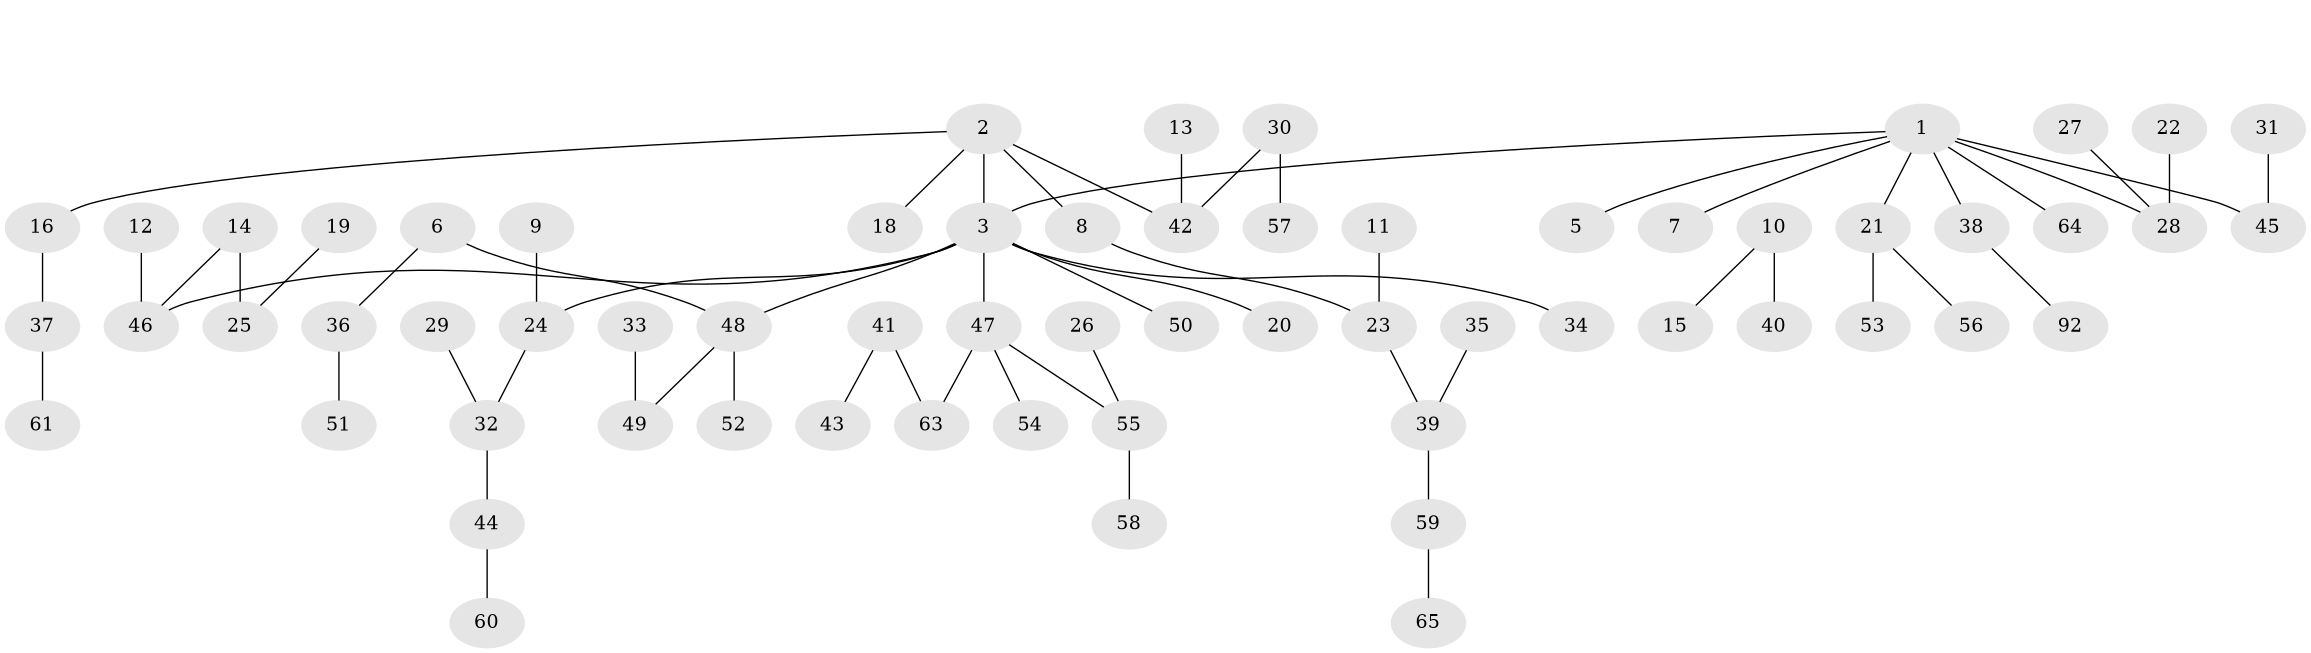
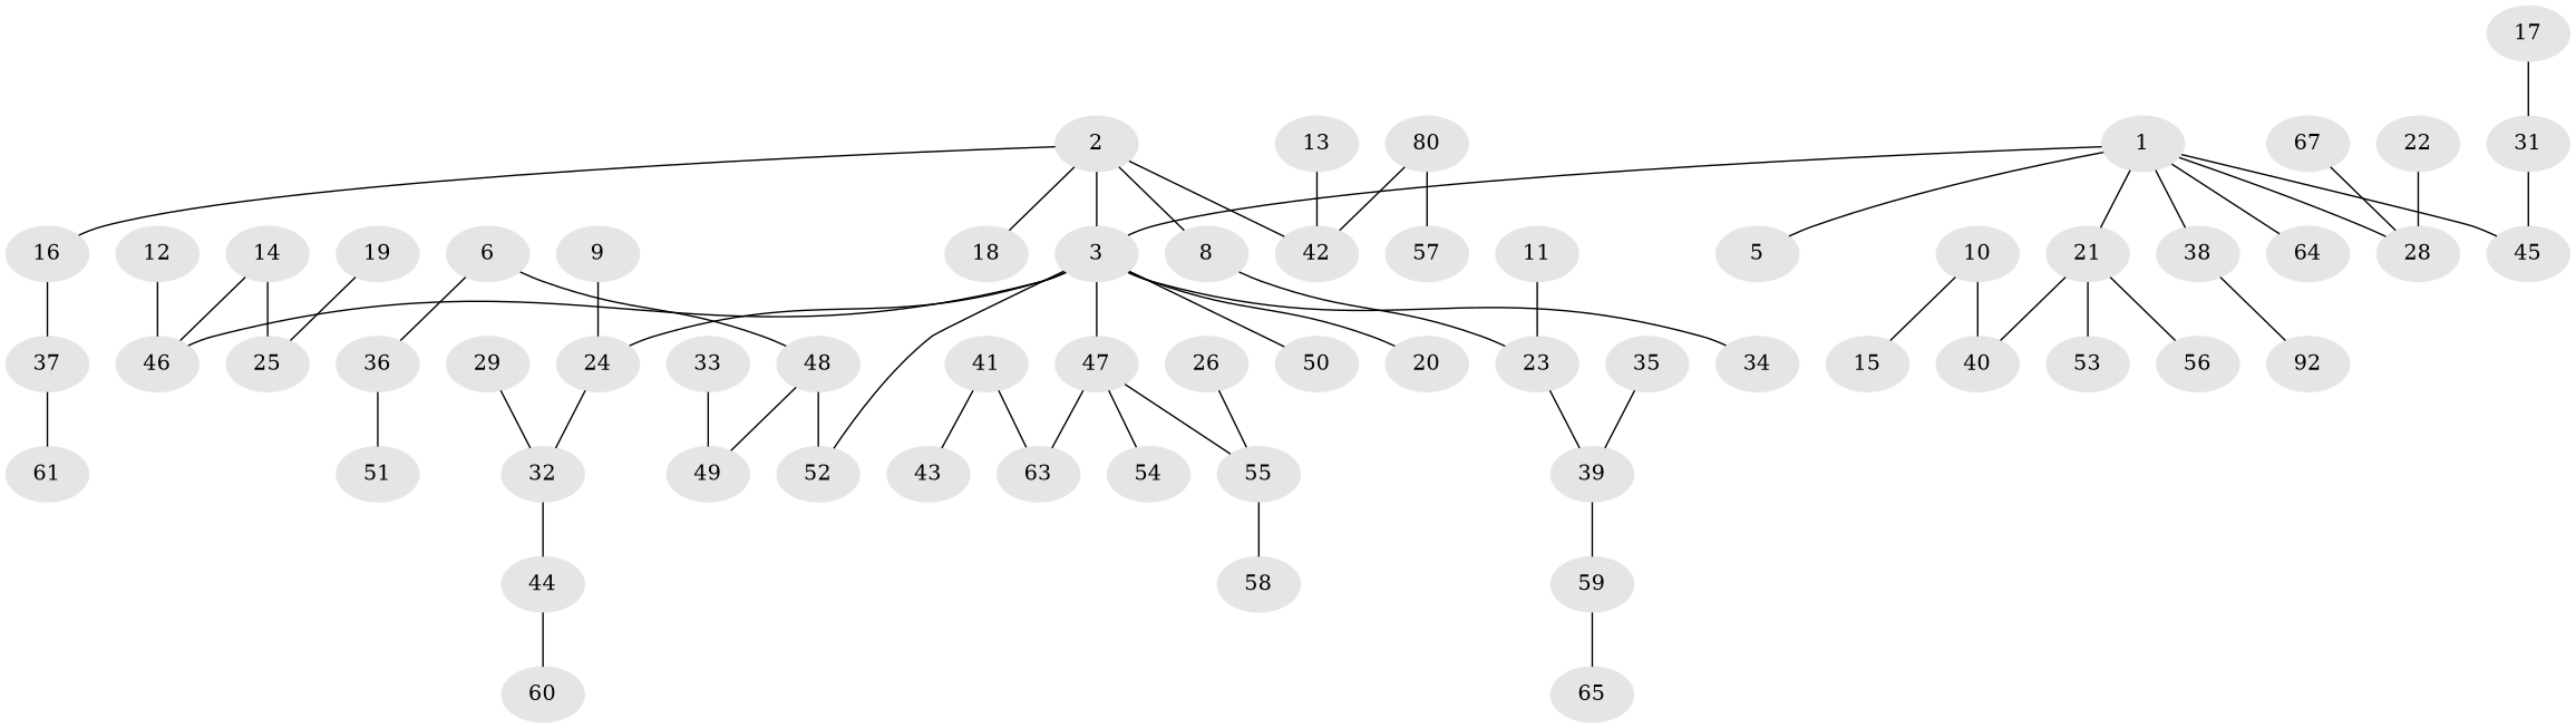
  graph {
    node [color=gray90 style=filled]
    edge [weight=1.0]
    1
    3
    5
-   7
    21
    28
    38
    45
    64
    20
    24
    34
    46
    47
    48
    50
    40
    53
    56
    n20 [label=92]
    2
    8
    16
    18
    42
    23
    37
    32
    55
    63
    54
    49
    52
    6
    36
    51
    39
    9
    10
    15
    11
    12
    13
    14
    25
    61
+   17
    31
    19
    22
    59
    44
    26
    58
-   27
+   27 [label=67]
    29
-   30
+   30 [label=80]
    57
    60
    33
    35
    65
    41
    43
    1 -- 3
    1 -- 5
-   1 -- 7
    1 -- 21
    1 -- 28
    1 -- 38
    1 -- 45
    1 -- 64
    3 -- 20
    3 -- 24
    3 -- 34
    3 -- 46
    3 -- 47
-   3 -- 48
+   3 -- 52
    3 -- 50
+   21 -- 40
    21 -- 53
    21 -- 56
    38 -- n20
    24 -- 32
    47 -- 55
    47 -- 63
    47 -- 54
    48 -- 49
    48 -- 52
    2 -- 3
    2 -- 8
    2 -- 16
    2 -- 18
    2 -- 42
    8 -- 23
    16 -- 37
    23 -- 39
    37 -- 61
    32 -- 44
    55 -- 58
    6 -- 48
    6 -- 36
    36 -- 51
    39 -- 59
    9 -- 24
    10 -- 40
    10 -- 15
    11 -- 23
    12 -- 46
    13 -- 42
    14 -- 46
    14 -- 25
+   17 -- 31
    31 -- 45
    19 -- 25
    22 -- 28
    59 -- 65
    44 -- 60
    26 -- 55
    27 -- 28
    29 -- 32
    30 -- 42
    30 -- 57
    33 -- 49
    35 -- 39
    41 -- 63
    41 -- 43
  }
